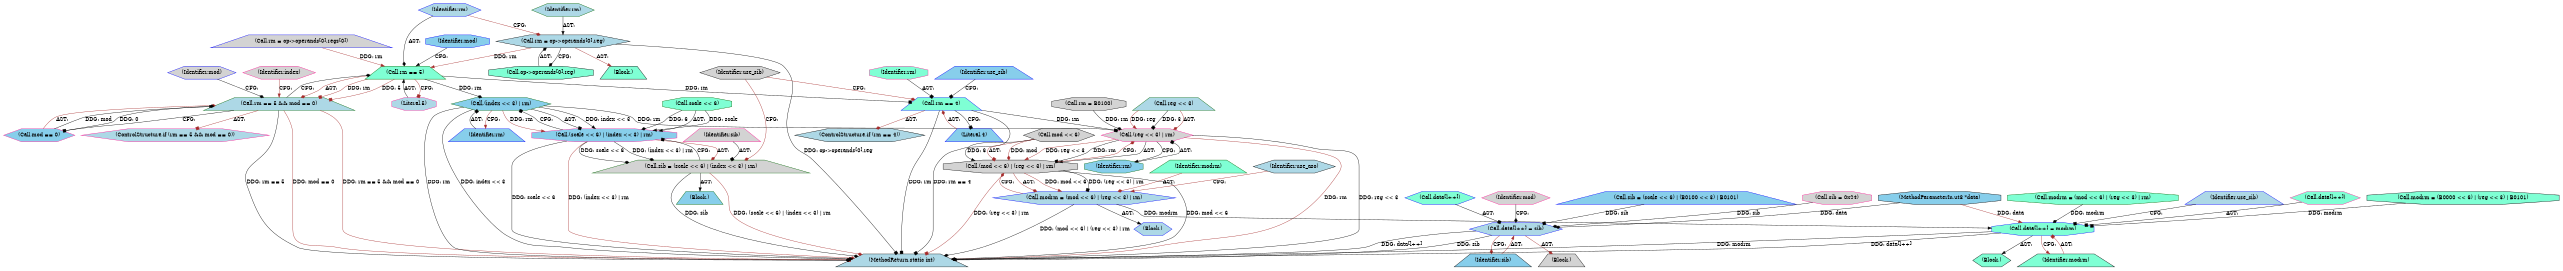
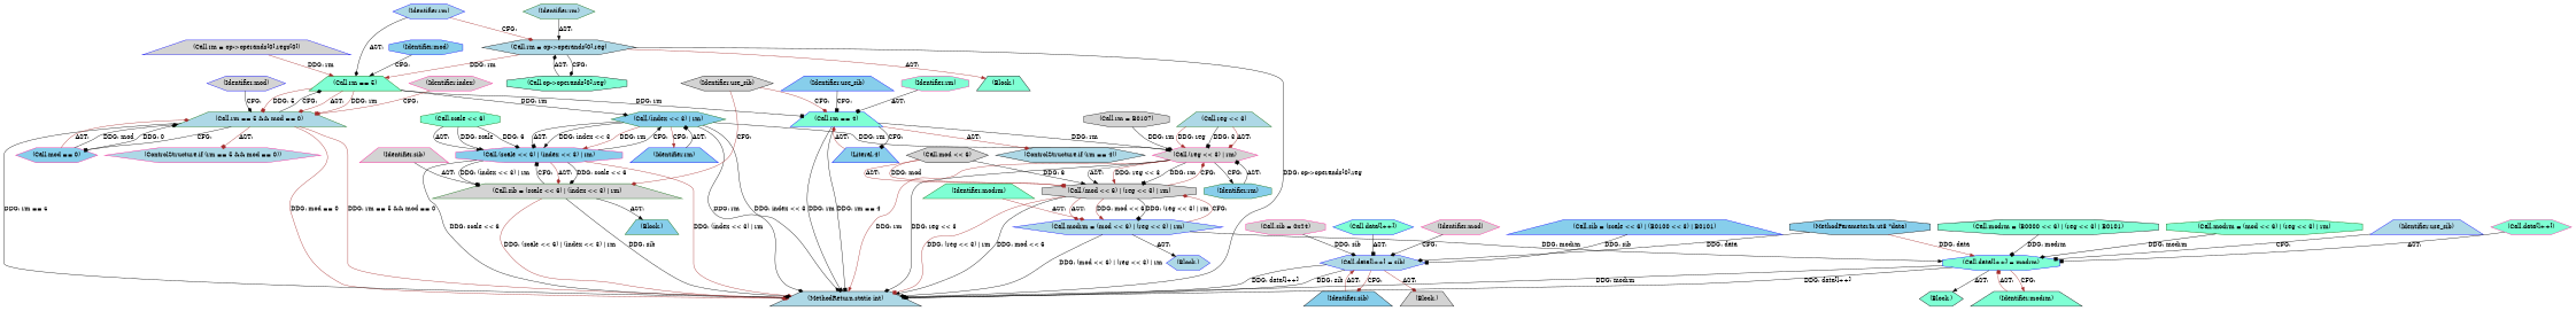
  digraph {
    node [color=black fillcolor=lightblue shape=hexagon style=filled]
    edge [arrowhead=diamond color=black]
    n1 [label="(Call,rm = op->operands[0].reg)"]
    n2 [color=darkgreen fillcolor=aquamarine label="(Call,rm == 5)" shape=trapezium]
    n3 [label="(MethodReturn,static int)" shape=trapezium]
    n4 [fillcolor=aquamarine label="(Call,op->operands[0].reg)" shape=octagon]
    n5 [fillcolor=aquamarine label="(Block,)" shape=trapezium]
    n6 [color=darkgreen label="(Call,rm == 5 && mod == 0)" shape=trapezium]
    n7 [color=darkgreen fillcolor=skyblue label="(Call,(index << 3) | rm)"]
    n8 [color=blue fillcolor=aquamarine label="(Call,rm == 4)" shape=trapezium]
-   n9 [color=deeppink label="(Literal,5)" shape=octagon]
    n10 [color=deeppink fillcolor=skyblue label="(Call,mod == 0)"]
    n11 [color=deeppink label="(ControlStructure,if (rm == 5 && mod == 0))"]
    n12 [color=deeppink fillcolor=skyblue label="(Call,(scale << 6) | (index << 3) | rm)" shape=octagon]
    n13 [color=deeppink fillcolor=lightgrey label="(Call,(reg << 3) | rm)"]
    n14 [color=blue fillcolor=skyblue label="(Identifier,rm)" shape=trapezium]
    n15 [color=blue fillcolor=skyblue label="(Literal,4)" shape=trapezium]
    n16 [label="(ControlStructure,if (rm == 4))"]
    n17 [color=darkgreen fillcolor=lightgrey label="(Call,sib = (scale << 6) | (index << 3) | rm)" shape=trapezium]
    n18 [fillcolor=lightgrey label="(Call,(mod << 6) | (reg << 3) | rm)" shape=octagon]
    n19 [color=darkgreen fillcolor=skyblue label="(Identifier,rm)" shape=octagon]
    n20 [color=darkgreen fillcolor=skyblue label="(Block,)" shape=trapezium]
    n21 [color=blue label="(Call,data[l++] = sib)"]
    n22 [fillcolor=skyblue label="(Identifier,sib)" shape=trapezium]
    n23 [fillcolor=lightgrey label="(Block,)" shape=trapezium]
    n24 [color=blue label="(Call,modrm = (mod << 6) | (reg << 3) | rm)"]
    n25 [color=blue fillcolor=aquamarine label="(Call,data[l++] = modrm)" shape=octagon]
    n26 [color=blue label="(Block,)"]
    n27 [fillcolor=aquamarine label="(Block,)"]
    n28 [fillcolor=aquamarine label="(Identifier,modrm)" shape=trapezium]
    n29 [color=darkgreen fillcolor=aquamarine label="(Call,modrm = (mod << 6) | (reg << 3) | rm)" shape=octagon]
    n30 [fillcolor=lightgrey label="(Call,mod << 6)"]
    n31 [color=deeppink fillcolor=lightgrey label="(Identifier,sib)" shape=trapezium]
    n32 [color=blue fillcolor=skyblue label="(Identifier,use_sib)" shape=trapezium]
    n33 [color=darkgreen label="(Identifier,rm)"]
    n34 [color=blue label="(Identifier,use_sib)" shape=trapezium]
    n35 [fillcolor=skyblue label="(MethodParameterIn,ut8 *data)" shape=octagon]
    n36 [color=deeppink fillcolor=aquamarine label="(Call,data[l++])"]
    n37 [color=deeppink fillcolor=aquamarine label="(Identifier,rm)" shape=octagon]
    n38 [color=darkgreen label="(Call,reg << 3)" shape=trapezium]
-   n39 [fillcolor=lightgrey label="(Call,rm = B0100)" shape=octagon]
+   n39 [fillcolor=lightgrey label="(Call,rm = B0107)" shape=octagon]
    n40 [color=darkgreen fillcolor=aquamarine label="(Identifier,modrm)" shape=trapezium]
    n41 [color=blue fillcolor=skyblue label="(Call,sib = (scale << 6) | (B0100 << 3) | B0101)" shape=trapezium]
    n42 [color=deeppink fillcolor=lightgrey label="(Call,sib = 0x24)" shape=octagon]
    n43 [color=blue fillcolor=aquamarine label="(Call,data[l++])"]
    n44 [fillcolor=aquamarine label="(Call,modrm = (B0000 << 6) | (reg << 3) | B0101)" shape=octagon]
    n45 [color=deeppink fillcolor=lightgrey label="(Identifier,index)"]
    n46 [fillcolor=lightgrey label="(Identifier,use_sib)"]
    n47 [color=blue fillcolor=skyblue label="(Identifier,mod)" shape=octagon]
    n48 [color=blue fillcolor=lightgrey label="(Call,rm = op->operands[0].regs[0])" shape=trapezium]
-   n49 [label="(Identifier,use_aso)"]
    n50 [color=darkgreen fillcolor=aquamarine label="(Call,scale << 6)" shape=octagon]
    n51 [color=deeppink fillcolor=lightgrey label="(Identifier,mod)"]
    n52 [color=blue label="(Identifier,rm)"]
    n53 [color=blue fillcolor=lightgrey label="(Identifier,mod)"]
    n1 -> n2 [arrowhead=normal color=brown label="DDG: rm"]
    n1 -> n3 [arrowhead=box label="DDG: op->operands[0].reg"]
    n1 -> n4 [label="CFG: "]
    n1 -> n5 [arrowhead=normal color=brown label="AST: "]
    n2 -> n6 [color=brown label="AST: "]
    n2 -> n6 [arrowhead=box color=brown label="DDG: rm"]
    n2 -> n6 [arrowhead=box color=brown label="DDG: 5"]
    n2 -> n7 [label="DDG: rm"]
    n2 -> n8 [arrowhead=box label="DDG: rm"]
-   n2 -> n9 [arrowhead=box color=brown label="CFG: "]
    n4 -> n1 [label="AST: "]
    n6 -> n2 [label="CFG: "]
    n6 -> n3 [arrowhead=box color=brown label="DDG: mod == 0"]
    n6 -> n3 [arrowhead=box color=brown label="DDG: rm == 5 && mod == 0"]
    n6 -> n3 [label="DDG: rm == 5"]
    n6 -> n10 [arrowhead=box label="CFG: "]
    n6 -> n11 [arrowhead=box color=brown label="AST: "]
    n7 -> n3 [label="DDG: rm"]
    n7 -> n3 [label="DDG: index << 3"]
    n7 -> n12 [arrowhead=box label="AST: "]
    n7 -> n12 [arrowhead=normal label="DDG: index << 3"]
    n7 -> n12 [arrowhead=normal color=brown label="DDG: rm"]
    n7 -> n13 [arrowhead=box label="DDG: rm"]
    n7 -> n14 [arrowhead=normal color=brown label="CFG: "]
    n8 -> n3 [arrowhead=box label="DDG: rm == 4"]
    n8 -> n3 [arrowhead=box label="DDG: rm"]
    n8 -> n13 [arrowhead=normal label="DDG: rm"]
    n8 -> n15 [arrowhead=box label="CFG: "]
    n8 -> n16 [color=brown label="AST: "]
-   n9 -> n2 [arrowhead=normal label="AST: "]
    n10 -> n6 [color=brown label="AST: "]
    n10 -> n6 [arrowhead=normal label="DDG: mod"]
    n10 -> n6 [label="DDG: 0"]
    n12 -> n3 [color=brown label="DDG: (index << 3) | rm"]
    n12 -> n3 [arrowhead=normal label="DDG: scale << 6"]
-   n12 -> n7 [arrowhead=box label="CFG: "]
+   n12 -> n7 [arrowhead=normal label="CFG: "]
    n12 -> n17 [color=brown label="AST: "]
    n12 -> n17 [label="DDG: scale << 6"]
    n12 -> n17 [label="DDG: (index << 3) | rm"]
    n13 -> n3 [arrowhead=normal color=brown label="DDG: rm"]
    n13 -> n3 [label="DDG: reg << 3"]
    n13 -> n18 [arrowhead=normal label="AST: "]
    n13 -> n18 [arrowhead=normal color=brown label="DDG: reg << 3"]
    n13 -> n18 [arrowhead=box label="DDG: rm"]
    n13 -> n19 [arrowhead=normal label="CFG: "]
    n14 -> n7 [arrowhead=box label="AST: "]
    n15 -> n8 [color=brown label="AST: "]
    n17 -> n3 [color=brown label="DDG: (scale << 6) | (index << 3) | rm"]
    n17 -> n3 [label="DDG: sib"]
    n17 -> n12 [arrowhead=box label="CFG: "]
    n17 -> n20 [arrowhead=normal label="AST: "]
    n18 -> n3 [arrowhead=normal label="DDG: mod << 6"]
    n18 -> n3 [arrowhead=box color=brown label="DDG: (reg << 3) | rm"]
    n18 -> n13 [color=brown label="CFG: "]
    n18 -> n24 [color=brown label="AST: "]
    n18 -> n24 [arrowhead=normal color=brown label="DDG: mod << 6"]
    n18 -> n24 [arrowhead=box label="DDG: (reg << 3) | rm"]
    n19 -> n13 [arrowhead=box label="AST: "]
    n21 -> n3 [arrowhead=normal label="DDG: sib"]
    n21 -> n3 [arrowhead=normal label="DDG: data[l++]"]
    n21 -> n22 [color=brown label="CFG: "]
    n21 -> n23 [color=brown label="AST: "]
    n22 -> n21 [arrowhead=normal color=brown label="AST: "]
    n24 -> n3 [label="DDG: (mod << 6) | (reg << 3) | rm"]
    n24 -> n18 [color=brown label="CFG: "]
    n24 -> n25 [arrowhead=normal label="DDG: modrm"]
    n24 -> n26 [arrowhead=normal label="AST: "]
    n25 -> n3 [label="DDG: data[l++]"]
    n25 -> n3 [label="DDG: modrm"]
    n25 -> n27 [arrowhead=normal label="AST: "]
    n25 -> n28 [arrowhead=normal color=brown label="CFG: "]
    n28 -> n25 [arrowhead=box color=brown label="AST: "]
    n29 -> n25 [label="DDG: modrm"]
    n30 -> n18 [arrowhead=box color=brown label="AST: "]
    n30 -> n18 [color=brown label="DDG: mod"]
    n30 -> n18 [arrowhead=normal label="DDG: 6"]
    n31 -> n17 [arrowhead=box label="AST: "]
    n32 -> n8 [arrowhead=box label="CFG: "]
    n33 -> n1 [arrowhead=normal label="AST: "]
    n34 -> n25 [arrowhead=box label="CFG: "]
    n35 -> n21 [label="DDG: data"]
    n35 -> n25 [arrowhead=normal color=brown label="DDG: data"]
    n36 -> n25 [arrowhead=box label="AST: "]
    n37 -> n8 [arrowhead=box label="AST: "]
    n38 -> n13 [color=brown label="AST: "]
    n38 -> n13 [arrowhead=normal color=brown label="DDG: reg"]
    n38 -> n13 [arrowhead=box label="DDG: 3"]
    n39 -> n13 [label="DDG: rm"]
    n40 -> n24 [color=brown label="AST: "]
    n41 -> n21 [arrowhead=box label="DDG: sib"]
    n42 -> n21 [label="DDG: sib"]
    n43 -> n21 [arrowhead=box label="AST: "]
    n44 -> n25 [arrowhead=box label="DDG: modrm"]
    n45 -> n6 [arrowhead=normal color=brown label="CFG: "]
    n46 -> n8 [color=brown label="CFG: "]
    n46 -> n17 [color=brown label="CFG: "]
    n47 -> n2 [arrowhead=normal label="CFG: "]
    n48 -> n2 [arrowhead=normal color=brown label="DDG: rm"]
-   n49 -> n24 [arrowhead=normal color=brown label="CFG: "]
    n50 -> n12 [arrowhead=normal label="AST: "]
    n50 -> n12 [arrowhead=normal label="DDG: scale"]
    n50 -> n12 [label="DDG: 6"]
    n51 -> n21 [label="CFG: "]
    n52 -> n1 [color=brown label="CFG: "]
    n52 -> n2 [label="AST: "]
    n53 -> n6 [label="CFG: "]
  }
